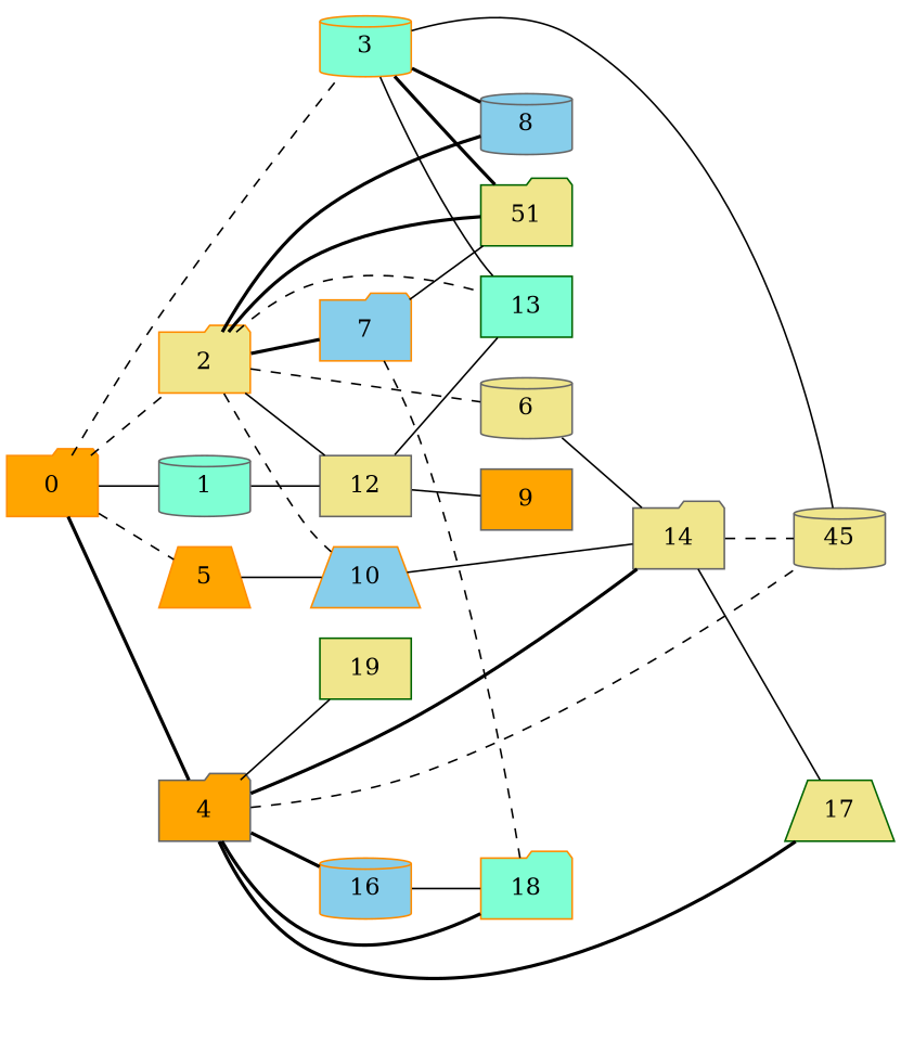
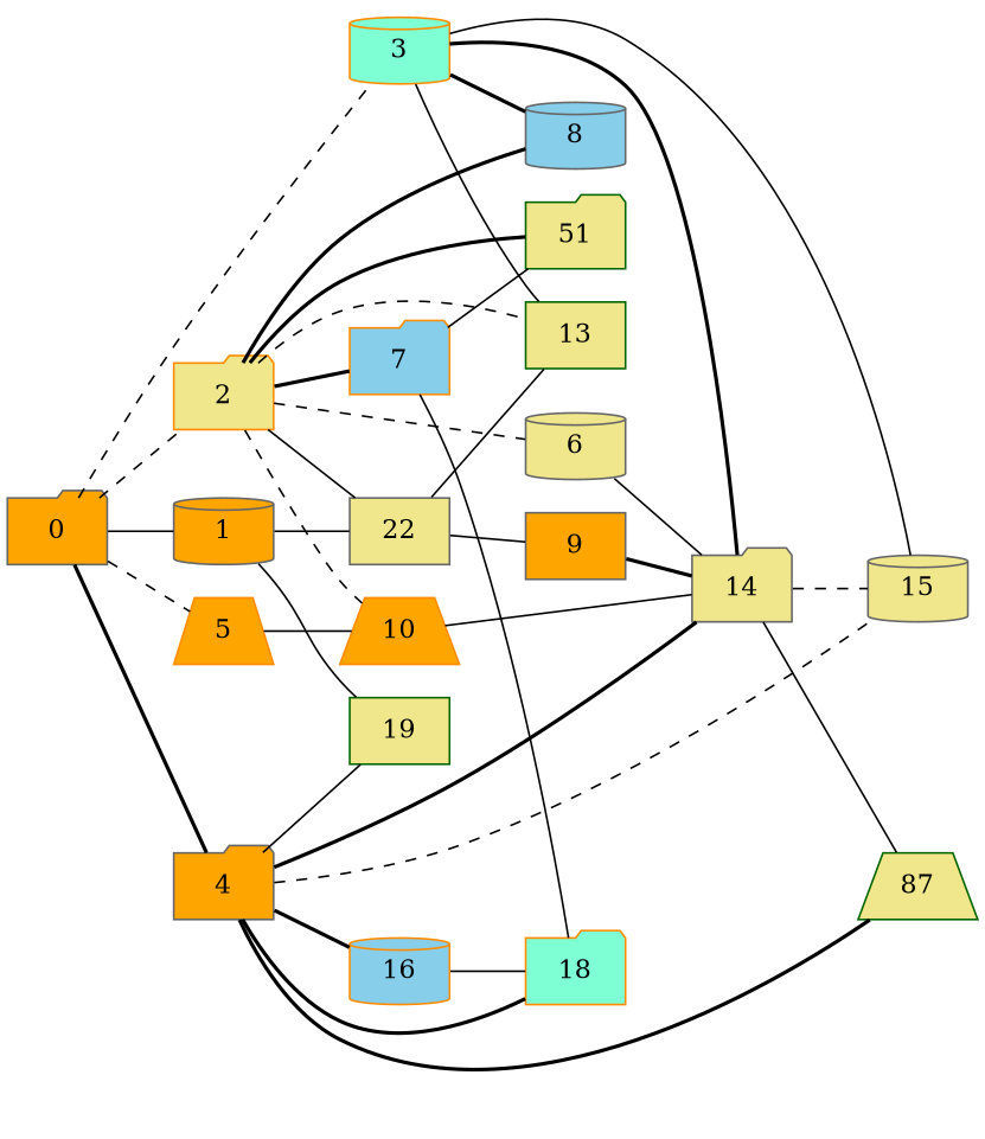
  graph {
    rankdir=LR
    node [color=darkorange fillcolor=khaki shape=folder style=filled]
    edge [style=solid]
-   0 [fillcolor=orange]
-   1 [color=gray40 fillcolor=aquamarine shape=cylinder]
+   0 [color=gray40 fillcolor=orange]
+   1 [color=gray40 fillcolor=orange shape=cylinder]
    2
    3 [fillcolor=aquamarine shape=cylinder]
    4 [color=gray40 fillcolor=orange]
    5 [fillcolor=orange shape=trapezium]
-   12 [color=gray40 shape=box]
+   12 [color=gray40 shape=box label=22]
    19 [color=darkgreen shape=box]
    6 [color=gray40 shape=cylinder]
    7 [fillcolor=skyblue]
    8 [color=gray40 fillcolor=skyblue shape=cylinder]
-   10 [fillcolor=skyblue shape=trapezium]
+   10 [fillcolor=orange shape=trapezium]
    n13 [color=darkgreen label=51]
-   13 [color=darkgreen fillcolor=aquamarine shape=box]
+   13 [color=darkgreen shape=box]
    14 [color=gray40]
-   15 [color=gray40 shape=cylinder label=45]
+   15 [color=gray40 shape=cylinder]
    16 [fillcolor=skyblue shape=cylinder]
    18 [fillcolor=aquamarine]
-   17 [color=darkgreen shape=trapezium]
+   17 [color=darkgreen shape=trapezium label=87]
    9 [color=gray40 fillcolor=orange shape=box]
    0 -- 1
    0 -- 2 [style=dashed]
    0 -- 3 [style=dashed]
    0 -- 4 [style=bold]
    0 -- 5 [style=dashed]
    1 -- 12
+   1 -- 19
    2 -- 12
    2 -- 6 [style=dashed]
    2 -- 7 [style=bold]
    2 -- 8 [style=bold]
    2 -- 10 [style=dashed]
    2 -- n13 [style=bold]
    2 -- 13 [style=dashed]
    3 -- 8 [style=bold]
    3 -- 13
-   3 -- n13 [style=bold]
+   3 -- 14 [style=bold]
    3 -- 15
    4 -- 19
    4 -- 14 [style=bold]
    4 -- 15 [style=dashed]
    4 -- 16 [style=bold]
    4 -- 18 [style=bold]
    4 -- 17 [style=bold]
    5 -- 10
    12 -- 13
    12 -- 9
    6 -- 14
    7 -- n13
-   7 -- 18 [style=dashed]
+   7 -- 18
    10 -- 14
    14 -- 15 [style=dashed]
    14 -- 17
    16 -- 18
+   9 -- 14 [style=bold]
  }
